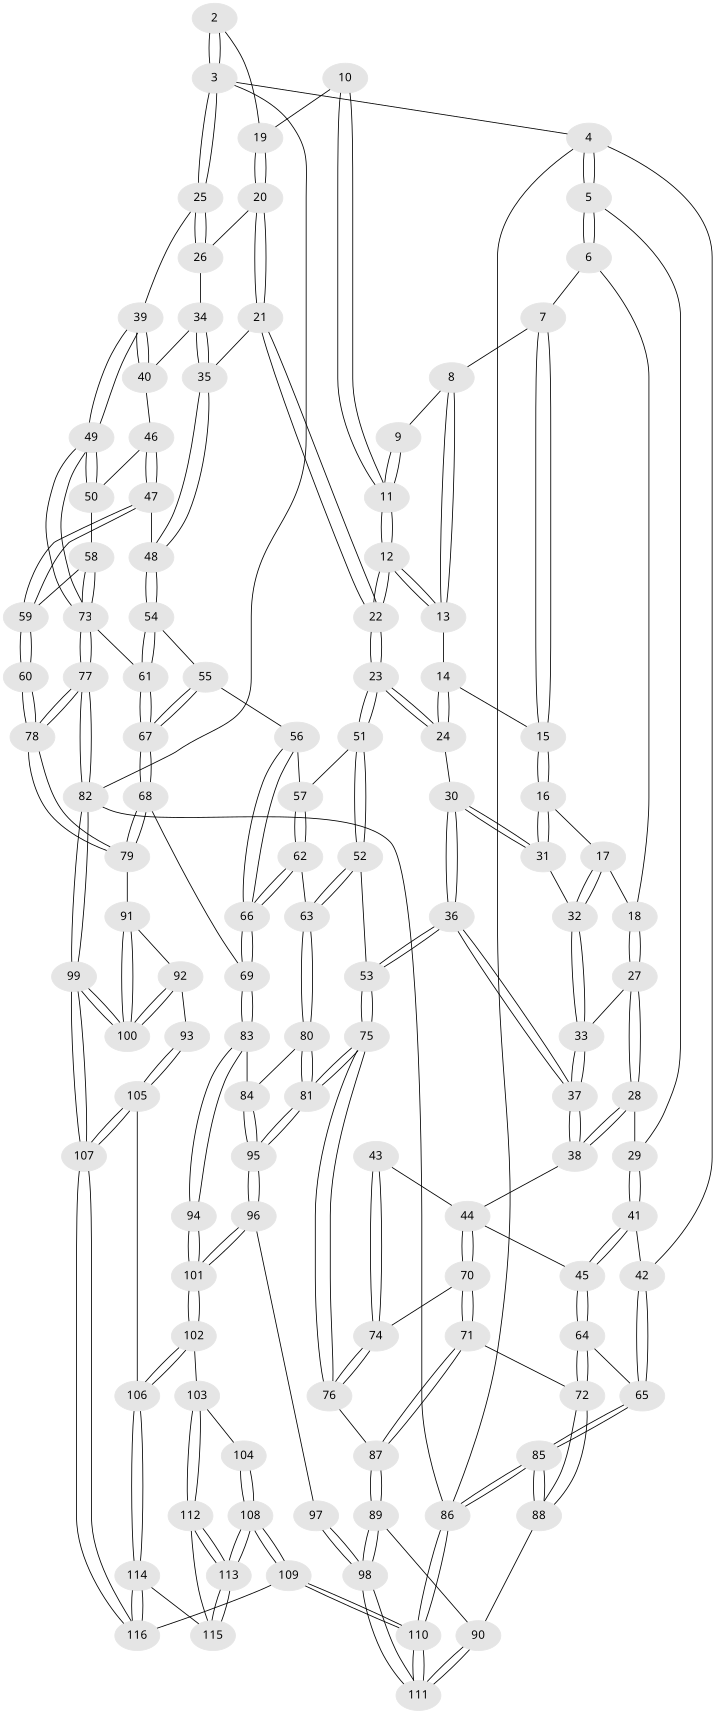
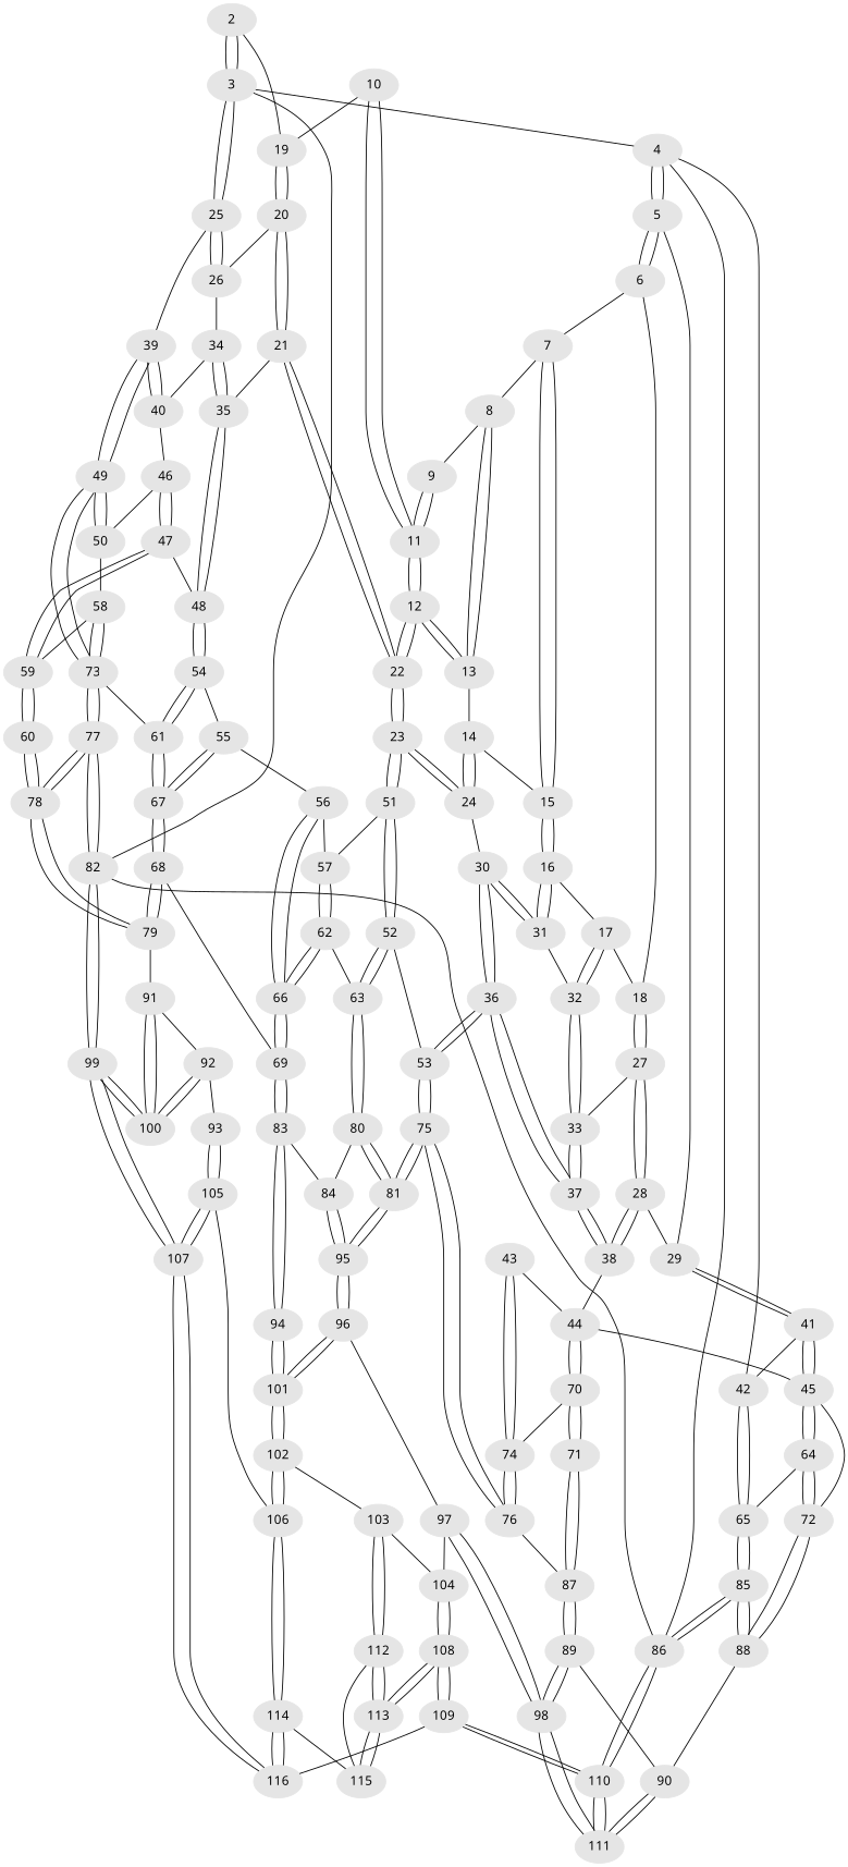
  graph {
    fontname="Noto Sans"
    node [color=gray90 fontname="Noto Sans" style=filled]
    edge [fontname="Noto Sans"]
    2
    3
    19
    10
    11
    4
    25
    82
    20
    5
    42
    86
    26
    39
    99
    6
    29
    65
    110
    7
    18
    41
    8
    15
    27
    9
    13
    16
    14
    12
    22
    23
    24
    30
    17
    31
    32
    33
    28
    21
    35
    34
    48
    51
    52
    57
    36
    40
    49
    38
    37
    44
    45
    53
    46
    54
    75
    43
    74
    50
    73
    47
    64
    85
    70
    76
    71
    72
    59
    58
    60
    55
    61
    77
    63
    62
    80
    81
    56
    67
    66
    68
    69
    78
    79
    84
    88
    83
    91
    94
    87
    89
    90
    95
    92
    100
    96
    107
    101
    111
    98
    93
    105
    106
    102
    97
    104
    108
    116
    103
    112
    114
    113
    115
    109
    2 -- 3
    2 -- 3
    2 -- 19
    3 -- 4
    3 -- 25
    3 -- 25
    3 -- 82
    19 -- 20
    19 -- 20
    10 -- 19
    10 -- 11
    10 -- 11
    11 -- 12
    11 -- 12
    4 -- 5
    4 -- 5
    4 -- 42
    4 -- 86
    25 -- 26
    25 -- 26
    25 -- 39
    82 -- 86
    82 -- 99
    82 -- 99
    20 -- 26
    20 -- 21
    20 -- 21
    5 -- 6
    5 -- 6
    5 -- 29
    42 -- 65
    42 -- 65
    86 -- 110
    86 -- 110
    26 -- 34
    39 -- 40
    39 -- 40
    39 -- 49
    39 -- 49
    99 -- 100
    99 -- 100
    99 -- 107
    99 -- 107
    6 -- 7
    6 -- 18
    29 -- 41
    29 -- 41
    65 -- 85
    65 -- 85
    110 -- 111
    110 -- 111
    7 -- 8
    7 -- 15
    7 -- 15
    18 -- 27
    18 -- 27
    41 -- 42
    41 -- 45
    41 -- 45
    8 -- 9
    8 -- 13
    8 -- 13
    15 -- 16
    15 -- 16
    27 -- 33
    27 -- 28
    27 -- 28
    9 -- 11
    9 -- 11
    13 -- 14
    16 -- 17
    16 -- 31
    16 -- 31
    14 -- 15
    14 -- 24
    14 -- 24
    12 -- 13
    12 -- 13
    12 -- 22
    12 -- 22
    22 -- 23
    22 -- 23
    23 -- 24
    23 -- 24
    23 -- 51
    23 -- 51
    24 -- 30
    30 -- 31
    30 -- 31
    30 -- 36
    30 -- 36
    17 -- 18
    17 -- 32
    17 -- 32
    31 -- 32
    32 -- 33
    32 -- 33
    33 -- 37
    33 -- 37
    28 -- 29
    28 -- 38
    28 -- 38
    21 -- 22
    21 -- 22
    21 -- 35
    35 -- 48
    35 -- 48
    34 -- 35
    34 -- 35
    34 -- 40
    48 -- 54
    48 -- 54
    51 -- 52
    51 -- 52
    51 -- 57
    52 -- 53
    52 -- 63
    52 -- 63
    57 -- 62
    57 -- 62
    36 -- 37
    36 -- 37
    36 -- 53
    36 -- 53
    40 -- 46
    49 -- 50
    49 -- 50
    49 -- 73
    49 -- 73
    38 -- 44
    37 -- 38
    37 -- 38
    44 -- 45
    44 -- 70
    44 -- 70
    45 -- 64
    45 -- 64
    53 -- 75
    53 -- 75
    46 -- 50
    46 -- 47
    46 -- 47
    54 -- 55
    54 -- 61
    54 -- 61
    75 -- 76
    75 -- 76
    75 -- 81
    75 -- 81
    43 -- 44
    43 -- 74
    43 -- 74
    74 -- 76
    74 -- 76
    50 -- 58
    73 -- 61
    73 -- 77
    73 -- 77
    47 -- 48
    47 -- 59
    47 -- 59
    64 -- 65
    64 -- 72
    64 -- 72
    85 -- 86
    85 -- 86
    85 -- 88
    85 -- 88
    70 -- 74
    70 -- 71
    70 -- 71
    76 -- 87
-   71 -- 72
+   45 -- 72
    71 -- 87
    71 -- 87
    72 -- 88
    72 -- 88
    59 -- 60
    59 -- 60
    58 -- 73
    58 -- 73
    58 -- 59
    60 -- 78
    60 -- 78
    55 -- 56
    55 -- 67
    55 -- 67
    61 -- 67
    61 -- 67
    77 -- 82
    77 -- 82
    77 -- 78
    77 -- 78
    63 -- 80
    63 -- 80
    62 -- 63
    62 -- 66
    62 -- 66
    80 -- 81
    80 -- 81
    80 -- 84
    81 -- 95
    81 -- 95
    56 -- 57
    56 -- 66
    56 -- 66
    67 -- 68
    67 -- 68
    66 -- 69
    66 -- 69
    68 -- 69
    68 -- 79
    68 -- 79
    69 -- 83
    69 -- 83
    78 -- 79
    78 -- 79
    79 -- 91
    84 -- 95
    84 -- 95
    88 -- 90
    83 -- 84
    83 -- 94
    83 -- 94
    91 -- 92
    91 -- 100
    91 -- 100
    94 -- 101
    94 -- 101
    87 -- 89
    87 -- 89
    89 -- 90
    89 -- 98
    89 -- 98
    90 -- 111
    90 -- 111
    95 -- 96
    95 -- 96
    92 -- 100
    92 -- 100
    92 -- 93
    96 -- 101
    96 -- 101
    96 -- 97
    107 -- 116
    107 -- 116
    101 -- 102
    101 -- 102
    98 -- 111
    98 -- 111
    93 -- 105
    93 -- 105
    105 -- 107
    105 -- 107
    105 -- 106
    106 -- 114
    106 -- 114
    102 -- 106
    102 -- 106
    102 -- 103
    97 -- 98
    97 -- 98
+   97 -- 104
    104 -- 108
    104 -- 108
    108 -- 113
    108 -- 113
    108 -- 109
    108 -- 109
    103 -- 104
    103 -- 112
    103 -- 112
    112 -- 113
    112 -- 113
    112 -- 115
    114 -- 116
    114 -- 116
    114 -- 115
    113 -- 115
    113 -- 115
    109 -- 110
    109 -- 110
    109 -- 116
  }
